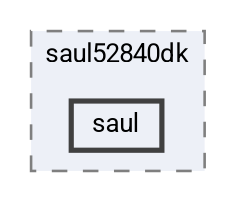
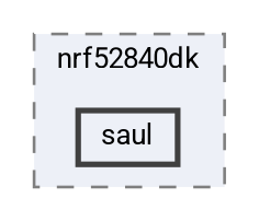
  digraph {
    compound=true
    fontname=Roboto
    n1 [color=grey25 fillcolor="#edf0f7" fontname=Roboto fontsize=10 height=0.2 label=saul shape=box style="filled,bold" width=0.4]
    subgraph cluster_1 {
      bgcolor="#edf0f7"
      fontsize=10
-     label=saul52840dk
+     label=nrf52840dk
      pencolor=grey50
      style="filled,dashed"
      n1
    }
  }
